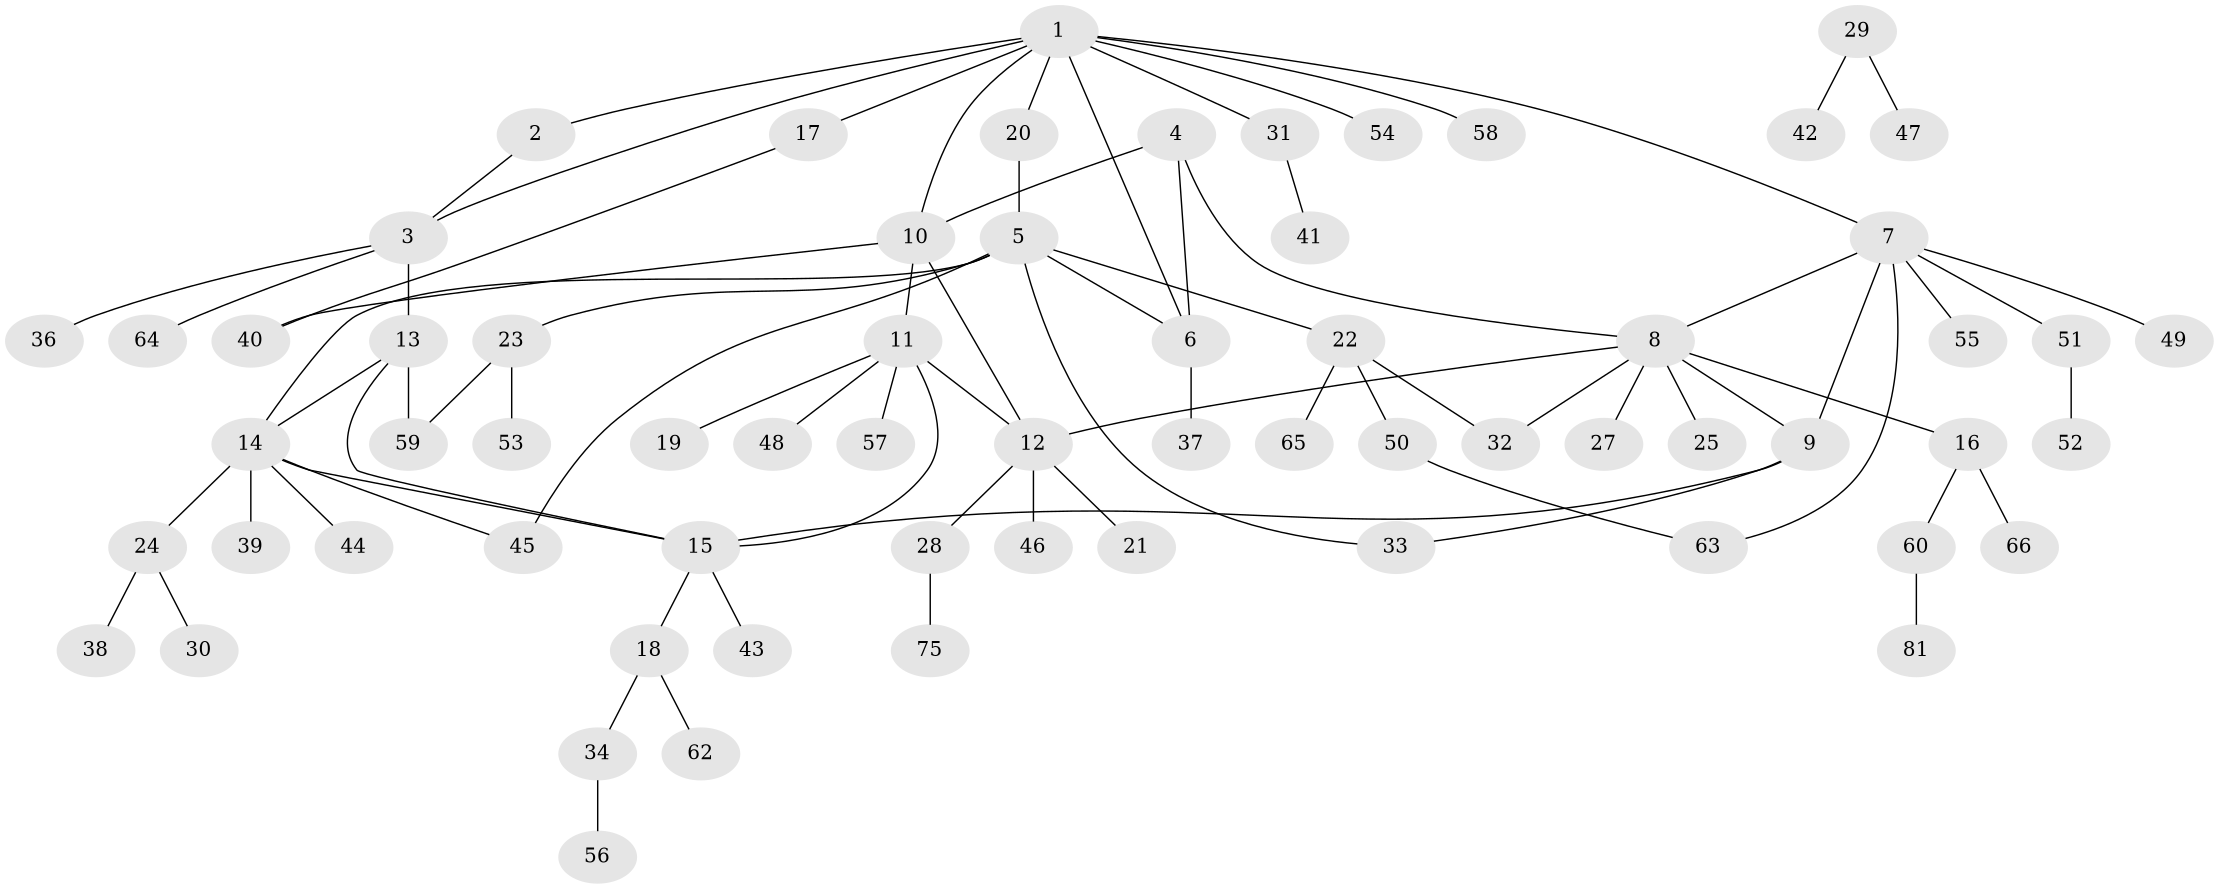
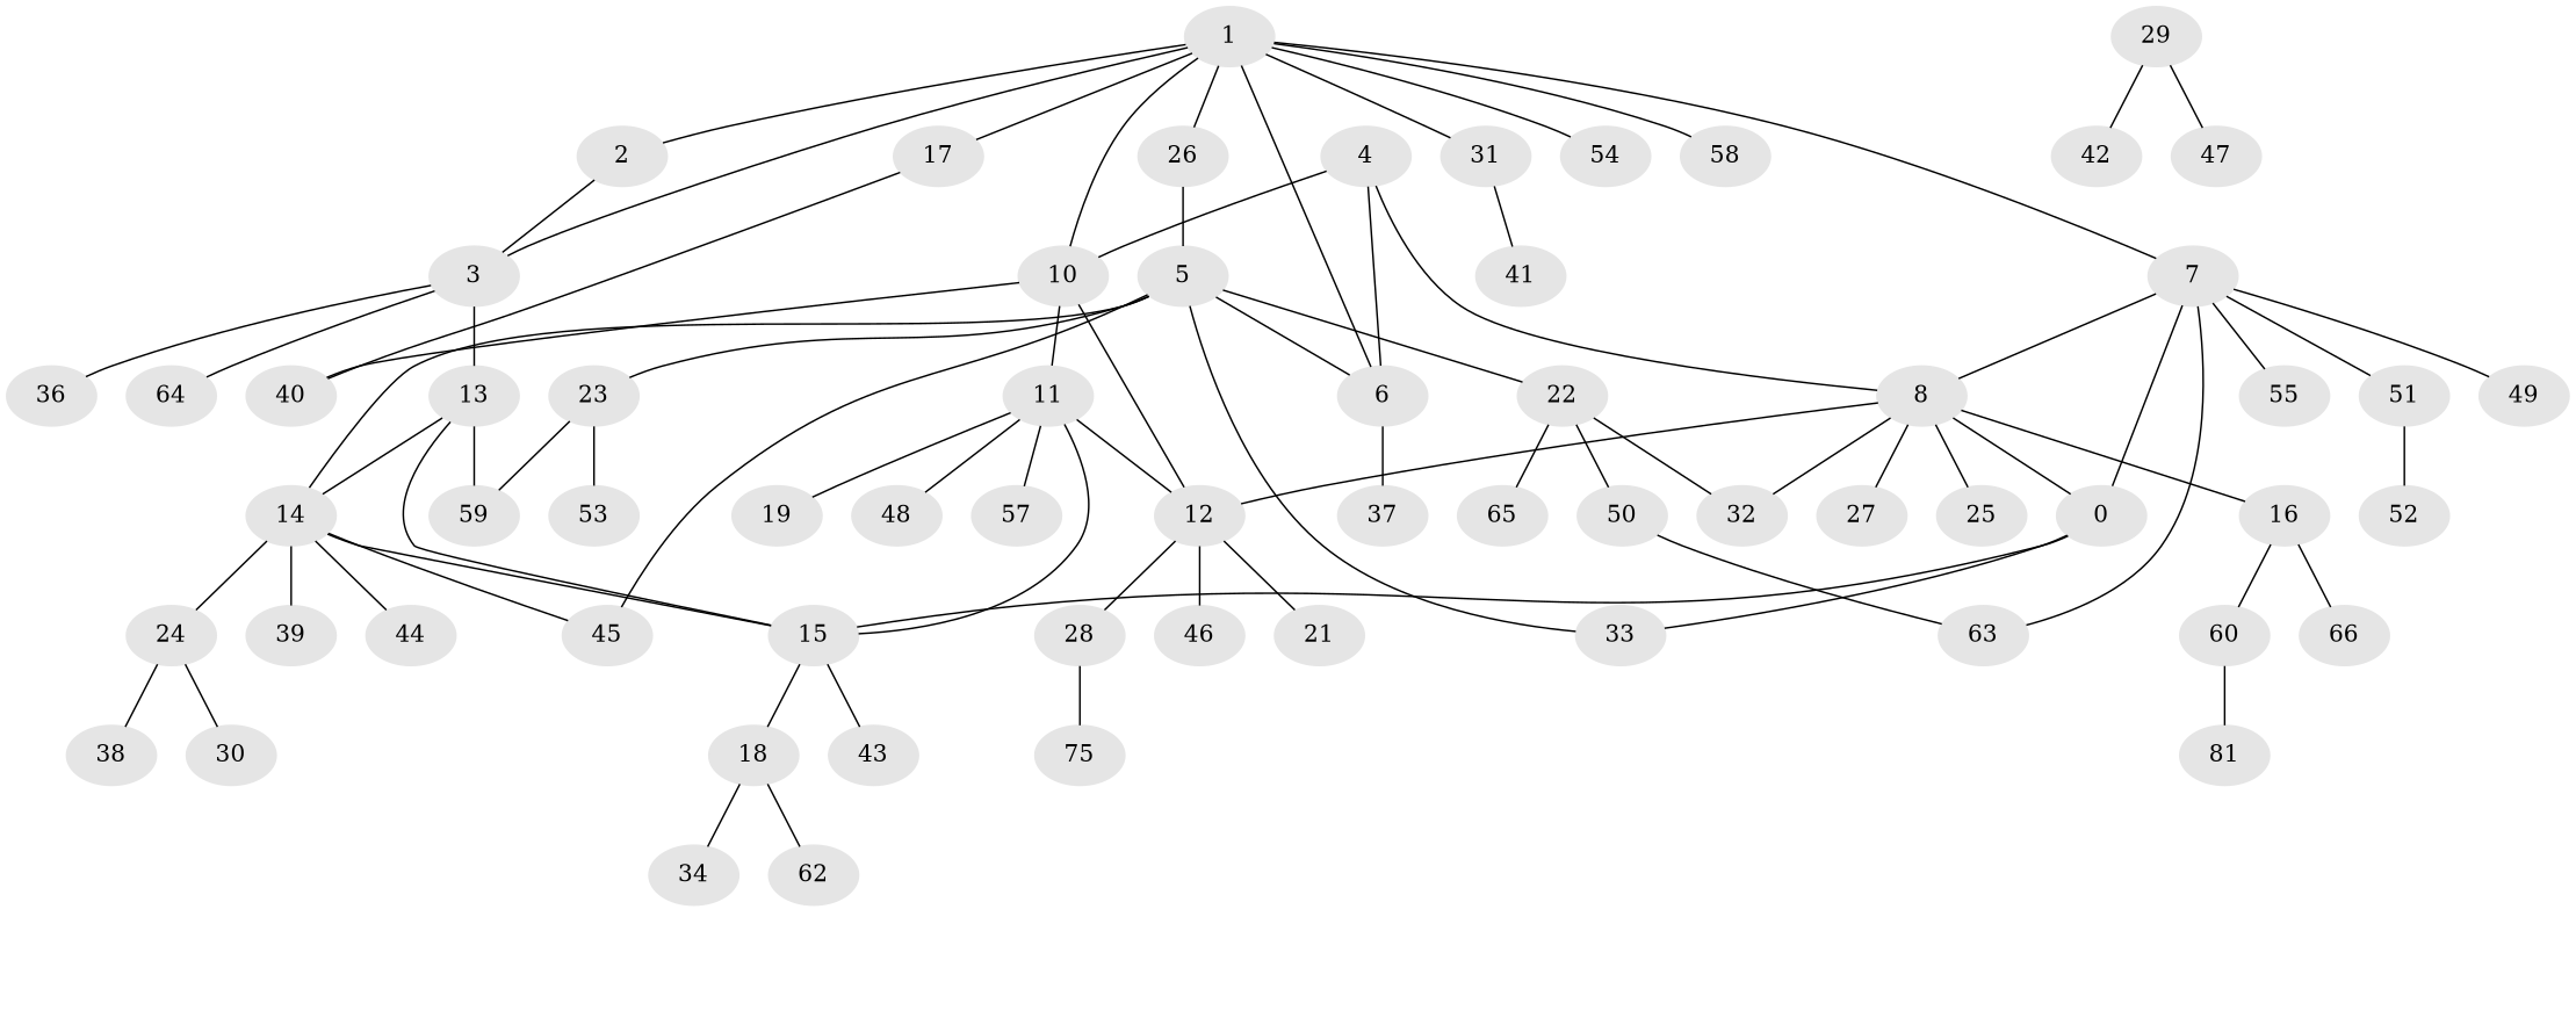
  graph {
    node [color=gray90 style=filled]
    1
    2
    3
    6
    7
    10
    17
-   20
+   20 [label=26]
    31
    54
    58
    13
    36
    64
    37
    8
-   9
+   9 [label=0]
    49
    51
    55
    63
    12
    11
    40
    5
    41
    14
    15
    59
    4
    22
    23
    33
    45
    16
    25
    27
    32
    24
    39
    44
    50
    65
    53
    52
    21
    28
    46
    60
    66
    18
    43
    19
    48
    57
    n56 [label=75]
    30
    38
    34
    62
    n61 [label=81]
-   56
    29
    42
    47
    1 -- 2
    1 -- 3
    1 -- 6
    1 -- 7
    1 -- 10
    1 -- 17
    1 -- 20
    1 -- 31
    1 -- 54
    1 -- 58
    2 -- 3
    3 -- 13
    3 -- 36
    3 -- 64
    6 -- 37
    7 -- 8
    7 -- 9
    7 -- 49
    7 -- 51
    7 -- 55
    7 -- 63
    10 -- 12
    10 -- 11
    10 -- 40
    17 -- 40
    20 -- 5
    31 -- 41
    13 -- 14
    13 -- 15
    13 -- 59
    8 -- 9
    8 -- 12
    8 -- 16
    8 -- 25
    8 -- 27
    8 -- 32
    9 -- 15
    9 -- 33
    51 -- 52
    12 -- 21
    12 -- 28
    12 -- 46
    11 -- 12
    11 -- 15
    11 -- 19
    11 -- 48
    11 -- 57
    5 -- 6
    5 -- 14
    5 -- 22
    5 -- 23
    5 -- 33
    5 -- 45
    14 -- 15
    14 -- 45
    14 -- 24
    14 -- 39
    14 -- 44
    15 -- 18
    15 -- 43
    4 -- 6
    4 -- 10
    4 -- 8
    22 -- 32
    22 -- 50
    22 -- 65
    23 -- 59
    23 -- 53
    16 -- 60
    16 -- 66
    24 -- 30
    24 -- 38
    50 -- 63
    28 -- n56
    60 -- n61
    18 -- 34
    18 -- 62
-   34 -- 56
    29 -- 42
    29 -- 47
  }
